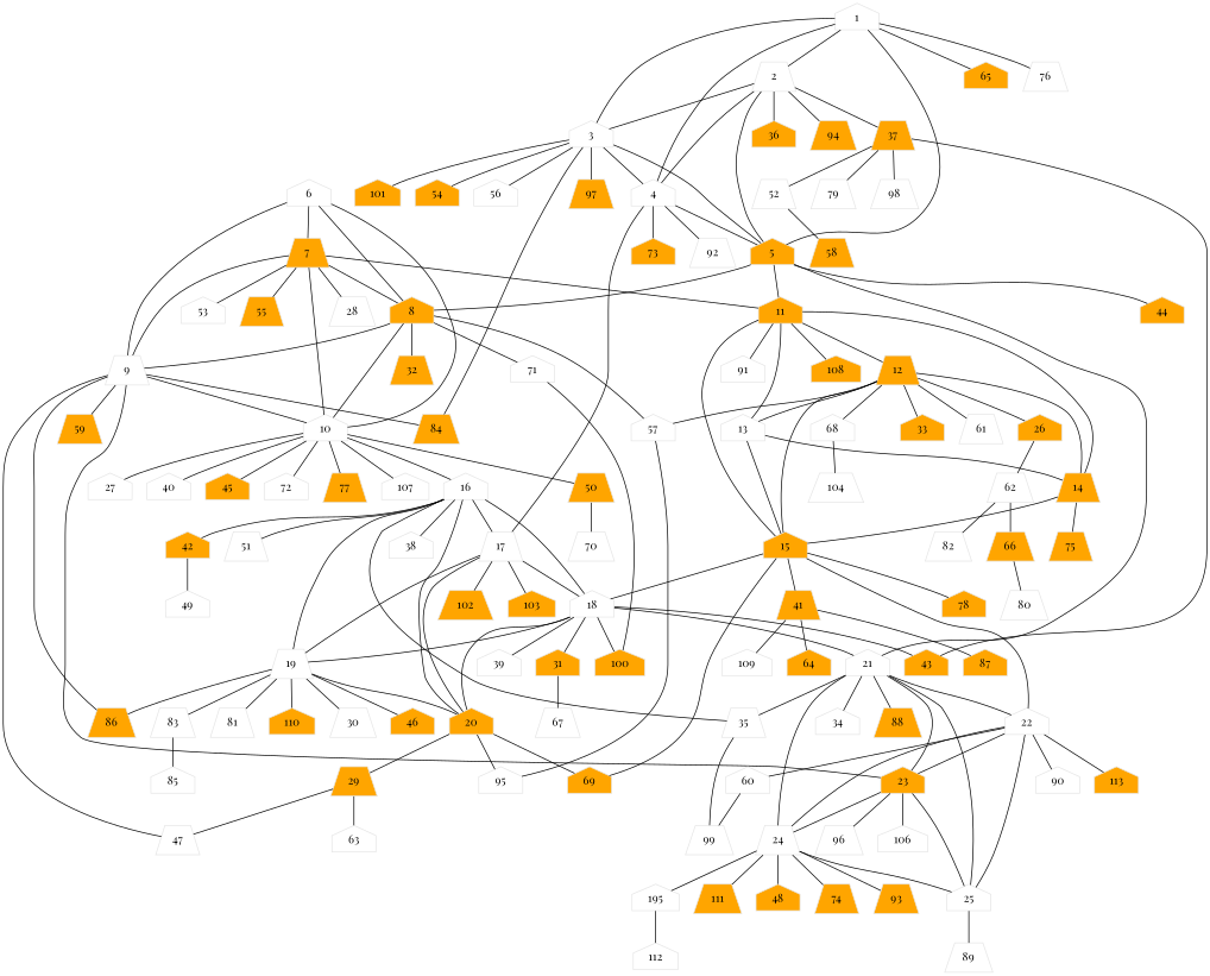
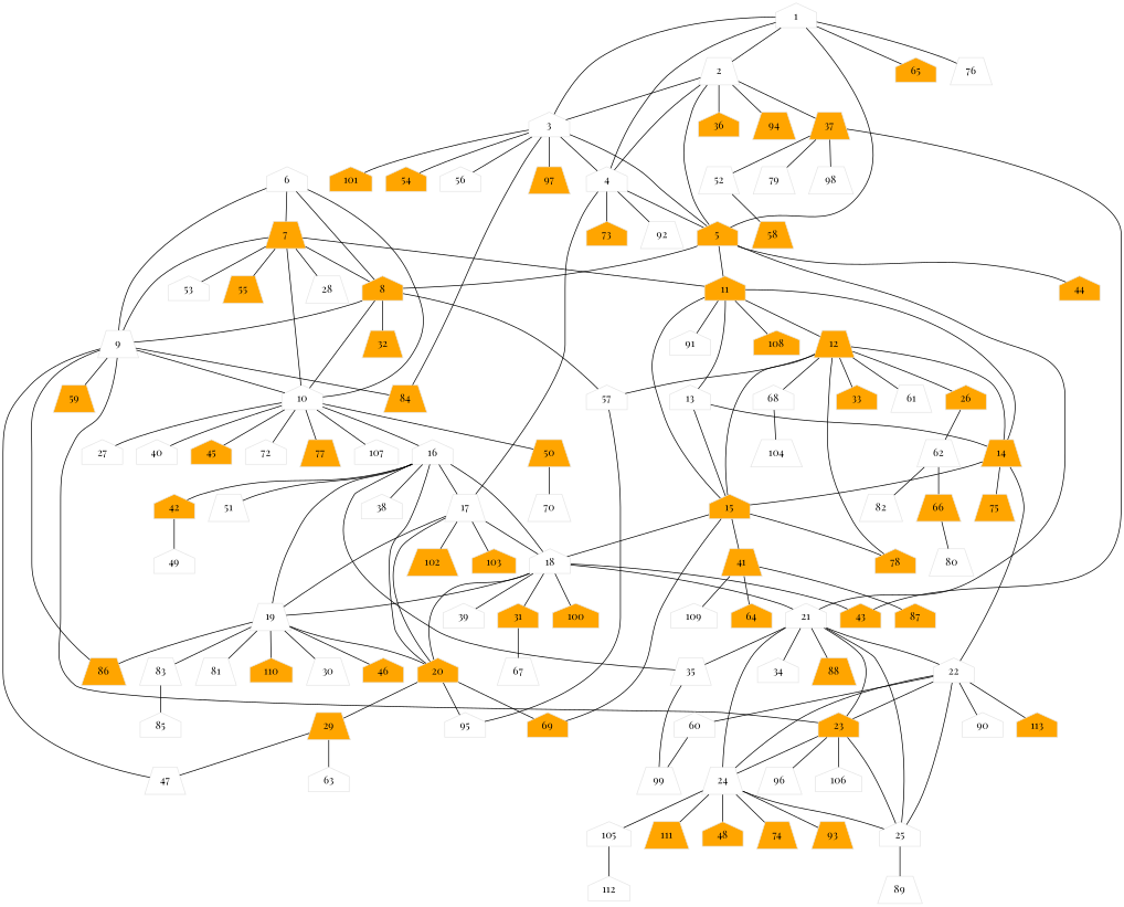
  graph {
    fontname="Playfair Display"
    node [color=gray90 fillcolor=white fontname="Playfair Display" shape=house style=filled]
    edge [fontname="Playfair Display"]
    2 [shape=trapezium]
    1
    3
    4
    5 [fillcolor=orange]
    65 [fillcolor=orange]
    76 [shape=trapezium]
    36 [fillcolor=orange]
    37 [fillcolor=orange shape=trapezium]
    94 [fillcolor=orange shape=trapezium]
    54 [fillcolor=orange]
    56
    84 [fillcolor=orange shape=trapezium]
    97 [fillcolor=orange shape=trapezium]
    101 [fillcolor=orange]
    17 [shape=trapezium]
    73 [fillcolor=orange]
    92 [shape=trapezium]
    8 [fillcolor=orange]
    11 [fillcolor=orange]
    21
    44 [fillcolor=orange]
    43 [fillcolor=orange]
    52 [shape=trapezium]
    79 [shape=trapezium]
    98 [shape=trapezium]
    18
    19 [shape=trapezium]
    20 [fillcolor=orange]
    102 [fillcolor=orange shape=trapezium]
    103 [fillcolor=orange]
    9 [shape=trapezium]
    10
    32 [fillcolor=orange shape=trapezium]
    57
-   71
    12 [fillcolor=orange shape=trapezium]
    13
    14 [fillcolor=orange shape=trapezium]
    15 [fillcolor=orange]
    91
    108 [fillcolor=orange]
    23 [fillcolor=orange]
    22
    35 [shape=trapezium]
    24 [shape=trapezium]
    25
    34
    88 [fillcolor=orange shape=trapezium]
    6
    7 [fillcolor=orange shape=trapezium]
    28 [shape=trapezium]
    53
    55 [fillcolor=orange shape=trapezium]
    47 [shape=trapezium]
    59 [fillcolor=orange shape=trapezium]
    86 [fillcolor=orange shape=trapezium]
    16
    27
    40
    45 [fillcolor=orange]
    50 [fillcolor=orange shape=trapezium]
    72
    77 [fillcolor=orange shape=trapezium]
    107
    95
    100 [fillcolor=orange]
    96 [shape=trapezium]
    106
    38
    42 [fillcolor=orange]
    51 [shape=trapezium]
    70 [shape=trapezium]
    26 [fillcolor=orange]
    33 [fillcolor=orange]
    61 [shape=trapezium]
    68
    75 [fillcolor=orange shape=trapezium]
    41 [fillcolor=orange shape=trapezium]
    69 [fillcolor=orange]
    78 [fillcolor=orange]
    62 [shape=trapezium]
    104 [shape=trapezium]
    31 [fillcolor=orange]
    39
    60
    90
    113 [fillcolor=orange]
    64 [fillcolor=orange]
    87 [fillcolor=orange]
    109
    30 [shape=trapezium]
    46 [fillcolor=orange]
    81 [shape=trapezium]
    83 [shape=trapezium]
    110 [fillcolor=orange]
    29 [fillcolor=orange shape=trapezium]
    99 [shape=trapezium]
    49
    67 [shape=trapezium]
    85
    63
    48 [fillcolor=orange]
    74 [fillcolor=orange shape=trapezium]
    93 [fillcolor=orange shape=trapezium]
-   105 [label=195]
+   105
    111 [fillcolor=orange shape=trapezium]
    89 [shape=trapezium]
    112
    66 [fillcolor=orange shape=trapezium]
    82 [shape=trapezium]
    58 [fillcolor=orange shape=trapezium]
    80 [shape=trapezium]
    2 -- 3
    2 -- 4
    2 -- 5
    2 -- 36
    2 -- 37
    2 -- 94
    1 -- 2
    1 -- 3
    1 -- 4
    1 -- 5
    1 -- 65
    1 -- 76
    3 -- 4
    3 -- 5
    3 -- 54
    3 -- 56
    3 -- 84
    3 -- 97
    3 -- 101
    4 -- 5
    4 -- 17
    4 -- 73
    4 -- 92
    5 -- 8
    5 -- 11
    5 -- 21
    5 -- 44
    37 -- 43
    37 -- 52
    37 -- 79
    37 -- 98
    17 -- 18
    17 -- 19
    17 -- 20
    17 -- 102
    17 -- 103
    8 -- 9
    8 -- 10
    8 -- 32
    8 -- 57
-   8 -- 71
    11 -- 12
    11 -- 13
    11 -- 14
    11 -- 15
    11 -- 91
    11 -- 108
    21 -- 23
    21 -- 22
    21 -- 35
    21 -- 24
    21 -- 25
    21 -- 34
    21 -- 88
    52 -- 58
    18 -- 21
    18 -- 43
    18 -- 19
    18 -- 20
    18 -- 100
    18 -- 31
    18 -- 39
    19 -- 20
    19 -- 86
    19 -- 30
    19 -- 46
    19 -- 81
    19 -- 83
    19 -- 110
    20 -- 95
    20 -- 69
    20 -- 29
    9 -- 84
    9 -- 10
    9 -- 23
    9 -- 47
    9 -- 59
    9 -- 86
    10 -- 16
    10 -- 27
    10 -- 40
    10 -- 45
    10 -- 50
    10 -- 72
    10 -- 77
    10 -- 107
    57 -- 95
-   71 -- 100
    12 -- 57
-   12 -- 13
+   12 -- 78
    12 -- 14
    12 -- 15
    12 -- 26
    12 -- 33
    12 -- 61
    12 -- 68
    13 -- 14
    13 -- 15
    14 -- 15
    14 -- 75
    15 -- 18
-   15 -- 22
+   14 -- 22
    15 -- 41
    15 -- 69
    15 -- 78
    23 -- 24
    23 -- 25
    23 -- 96
    23 -- 106
    22 -- 23
    22 -- 24
    22 -- 25
    22 -- 60
    22 -- 90
    22 -- 113
    35 -- 99
    24 -- 25
    24 -- 48
    24 -- 74
    24 -- 93
    24 -- 105
    24 -- 111
    25 -- 89
    6 -- 8
    6 -- 9
    6 -- 10
    6 -- 7
    7 -- 8
    7 -- 11
    7 -- 9
    7 -- 10
    7 -- 28
    7 -- 53
    7 -- 55
    16 -- 17
    16 -- 18
    16 -- 19
    16 -- 20
    16 -- 35
    16 -- 38
    16 -- 42
    16 -- 51
    50 -- 70
    42 -- 49
    26 -- 62
    68 -- 104
    41 -- 64
    41 -- 87
    41 -- 109
    62 -- 66
    62 -- 82
    31 -- 67
    60 -- 99
    83 -- 85
    29 -- 47
    29 -- 63
    105 -- 112
    66 -- 80
  }
